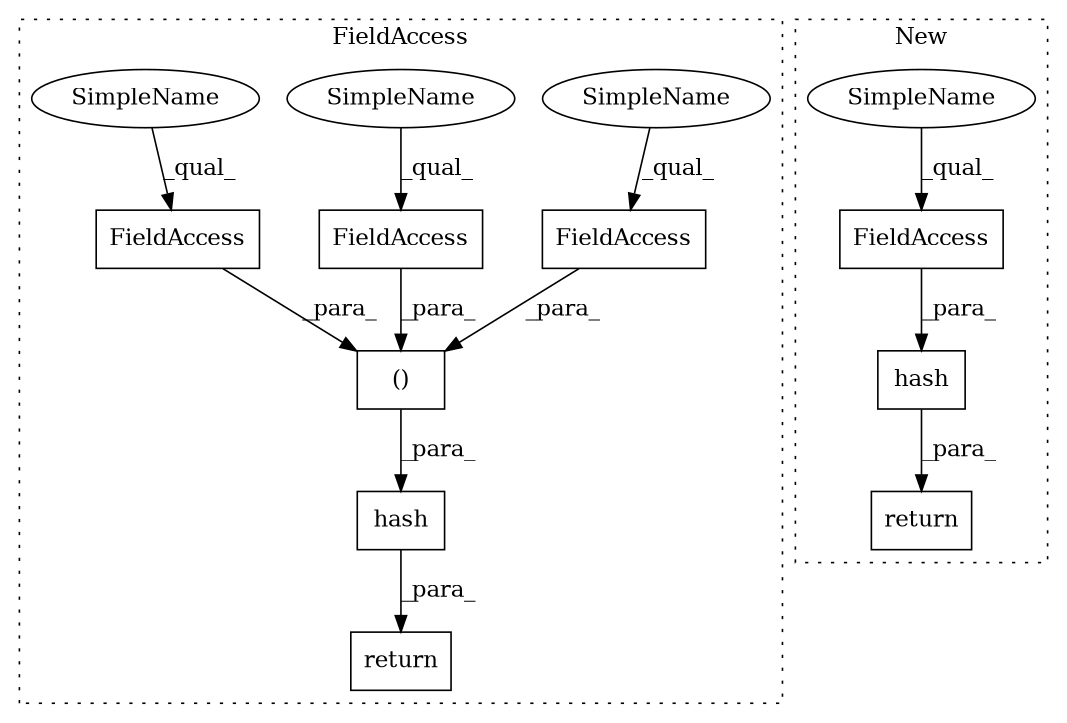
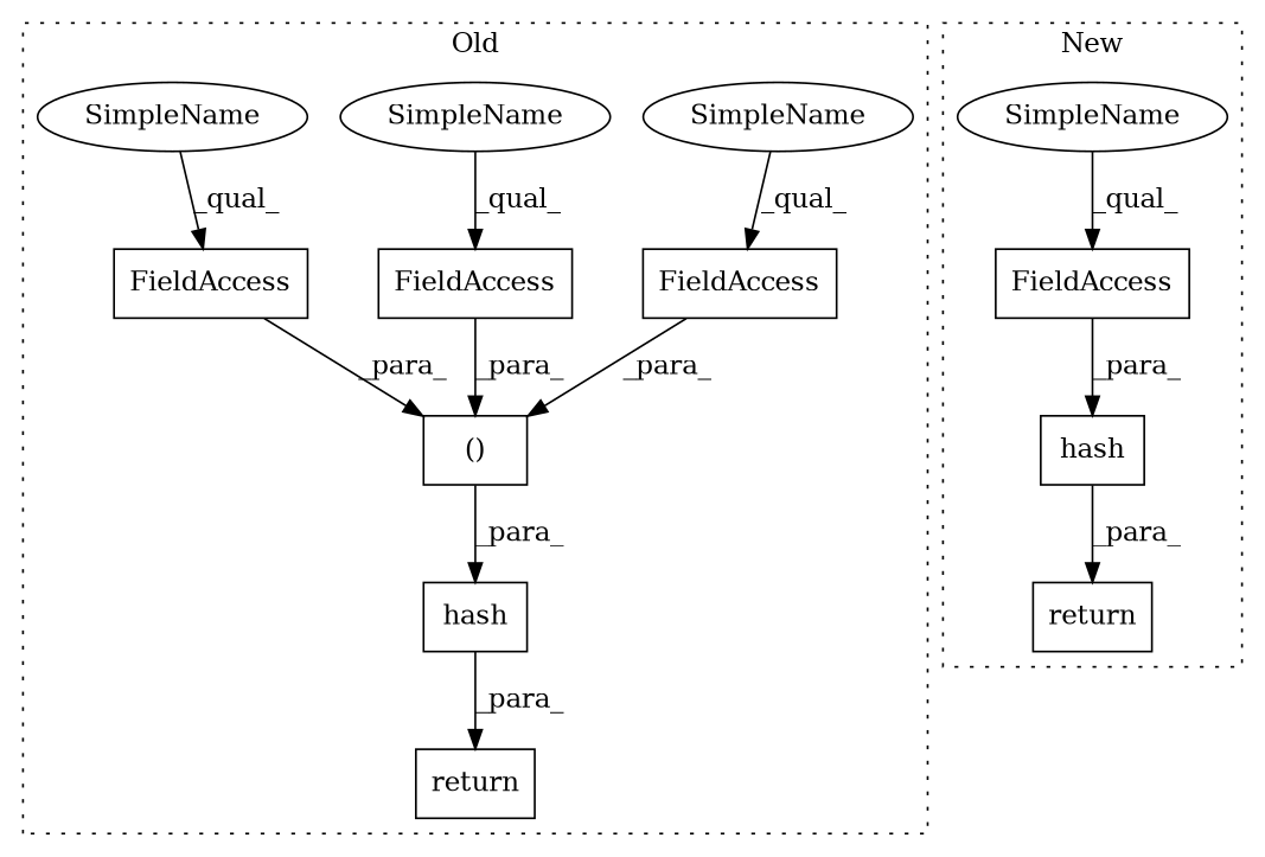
  digraph {
    node [a=22 l=4 s=1925 shape=box]
    n1 [a=106 l=79 label="()"]
    n2 [l=8 label=FieldAccess s=1968]
    n3 [l=8 label=FieldAccess]
    n4 [l=15 label=FieldAccess s=1989]
    n5 [a=41 l=7 label=return s=1908]
    n6 [a=32 l="10,2" label=hash s="1915,2004"]
    n7 [a=42 label=SimpleName s=1989 shape=ellipse]
    n8 [a=42 label=SimpleName s=1968 shape=ellipse]
    n9 [a=42 label=SimpleName shape=ellipse]
    n10 [a=32 l="5,1" label=hash s="2077,2090"]
    n11 [a=41 l=7 label=return s=2070]
    n12 [l=8 label=FieldAccess s=2082]
    n13 [a=42 label=SimpleName s=2082 shape=ellipse]
    subgraph cluster_1 {
-     label=FieldAccess
+     label=Old
      style=dotted
      n1
      n2
      n3
      n4
      n5
      n6
      n7
      n8
      n9
    }
    subgraph cluster_2 {
      label=New
      style=dotted
      n10
      n11
      n12
      n13
    }
    n1 -> n6 [label=_para_]
    n2 -> n1 [label=_para_]
    n3 -> n1 [label=_para_]
    n4 -> n1 [label=_para_]
    n6 -> n5 [label=_para_]
    n7 -> n4 [label=_qual_]
    n8 -> n2 [label=_qual_]
    n9 -> n3 [label=_qual_]
    n10 -> n11 [label=_para_]
    n12 -> n10 [label=_para_]
    n13 -> n12 [label=_qual_]
  }
